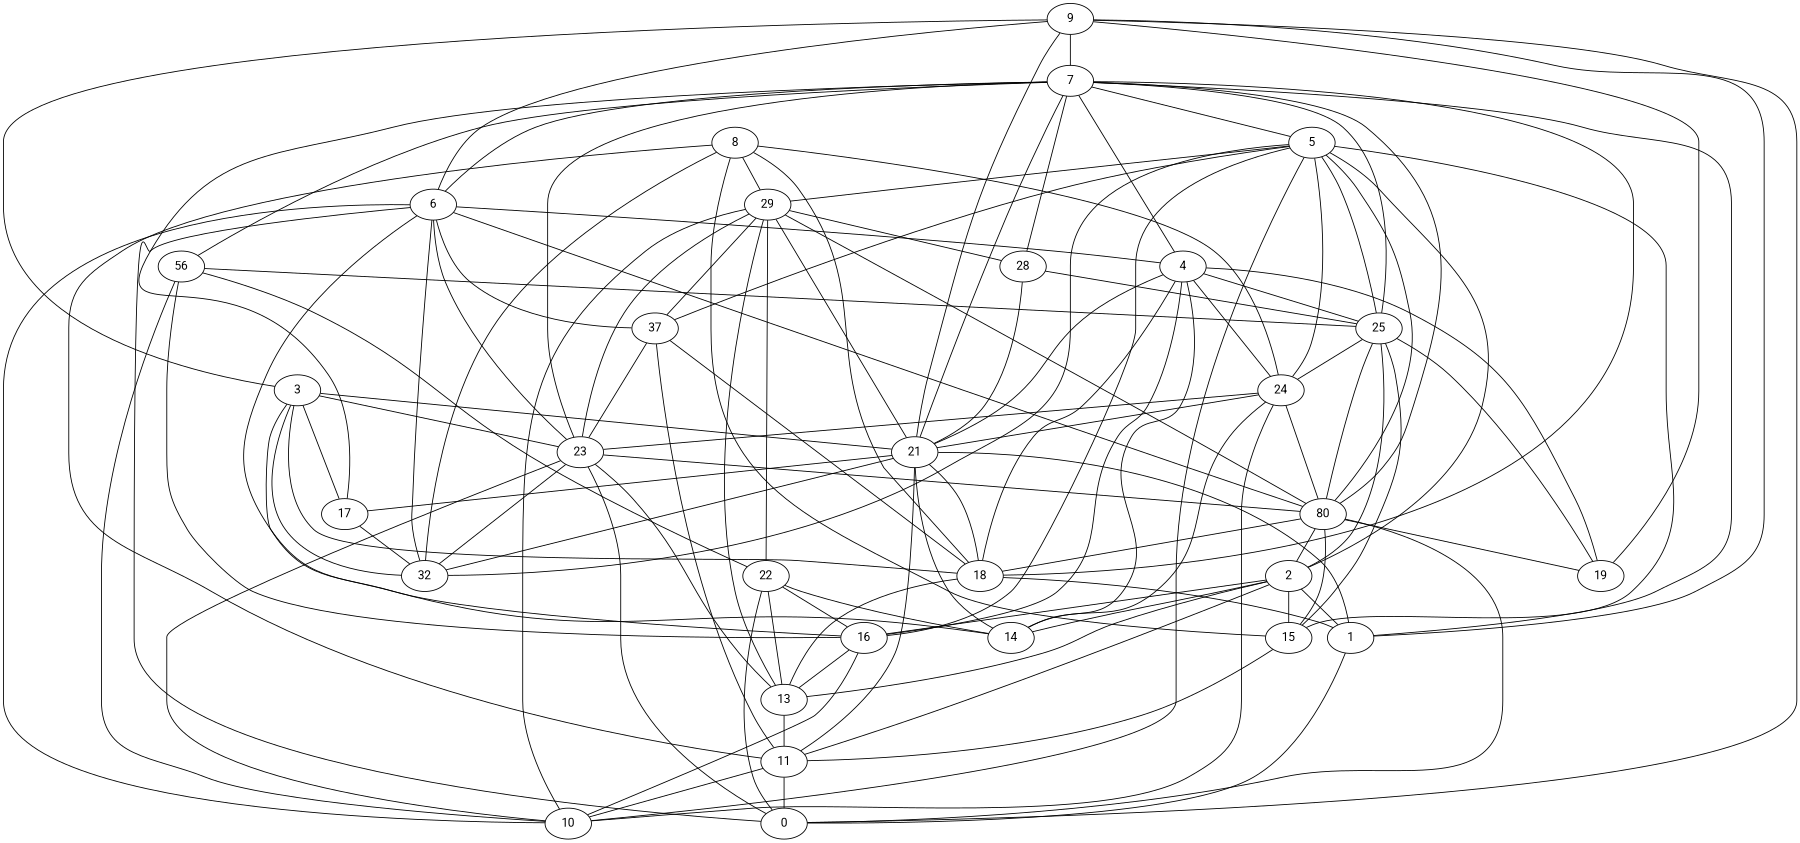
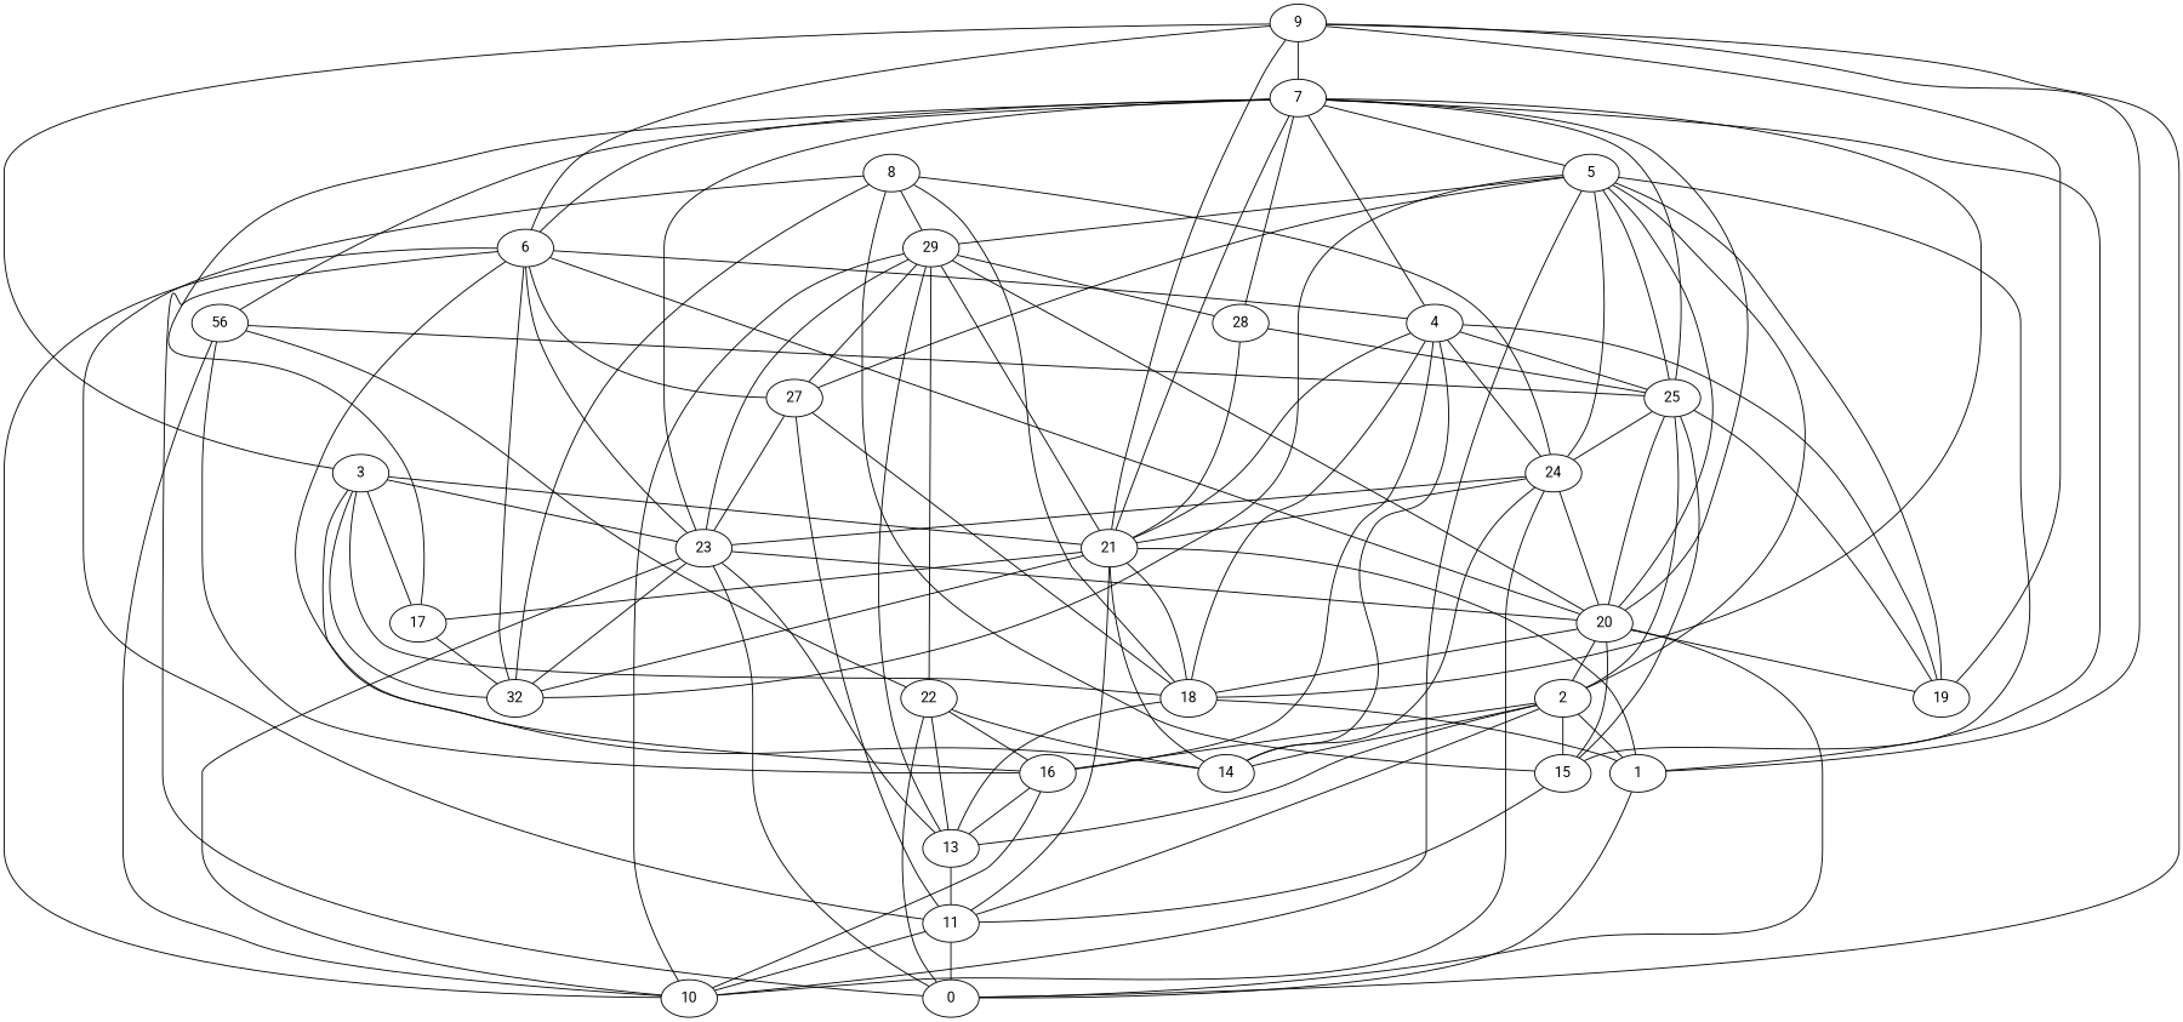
  digraph {
    fontname=Roboto
    node [fontname=Roboto]
    edge [color=black dir=none fontname=Roboto]
    24
    14
    21
    10
    23
-   20 [label=80]
+   20
    9
    19
    0
    3
    6
    7
    1
    18
    n15 [label=32]
    17
    11
    28
    25
    16
    13
    8
    15
    29
    2
-   27 [label=37]
+   27
    4
    22
    n29 [label=56]
    5
    subgraph sub_1 {
      24
      14
      21
      10
      23
      20
      9
      19
      0
      3
      6
      7
      1
      18
      n15
      17
      11
      28
      25
      16
      13
      8
      15
      29
      2
      27
      4
      22
      n29
      5
    }
    24 -> 14
    24 -> 21
    24 -> 10
    24 -> 23
    24 -> 20
    21 -> 14
    21 -> 1
    21 -> 18
    21 -> n15
    21 -> 17
    21 -> 11
    23 -> 10
    23 -> 20
    23 -> 0
    23 -> n15
    23 -> 13
    20 -> 19
    20 -> 0
    20 -> 18
    20 -> 15
    20 -> 2
    9 -> 21
    9 -> 19
    9 -> 0
    9 -> 3
    9 -> 6
    9 -> 7
    9 -> 1
    3 -> 21
    3 -> 23
    3 -> 18
    3 -> n15
    3 -> 17
    3 -> 16
    6 -> 14
    6 -> 10
    6 -> 23
    6 -> 20
    6 -> 0
    6 -> n15
    6 -> 27
    6 -> 4
    7 -> 21
    7 -> 23
    7 -> 20
    7 -> 6
    7 -> 1
    7 -> 18
    7 -> 17
    7 -> 28
    7 -> 25
    7 -> 4
    7 -> n29
    7 -> 5
    1 -> 0
    18 -> 1
    18 -> 13
    17 -> n15
    11 -> 10
    11 -> 0
    28 -> 21
    28 -> 25
    25 -> 24
    25 -> 20
    25 -> 19
    25 -> 15
    25 -> 2
    16 -> 10
    16 -> 13
    13 -> 11
    8 -> 24
    8 -> 18
    8 -> n15
    8 -> 11
    8 -> 15
    8 -> 29
    15 -> 11
    29 -> 21
    29 -> 10
    29 -> 23
    29 -> 20
    29 -> 28
    29 -> 13
    29 -> 27
    29 -> 22
    2 -> 14
    2 -> 1
    2 -> 11
    2 -> 16
    2 -> 13
    2 -> 15
    27 -> 23
    27 -> 18
    27 -> 11
    4 -> 24
    4 -> 14
    4 -> 21
    4 -> 19
    4 -> 18
    4 -> 25
    4 -> 16
    22 -> 14
    22 -> 0
    22 -> 16
    22 -> 13
    n29 -> 10
    n29 -> 25
    n29 -> 16
    n29 -> 22
    5 -> 24
    5 -> 10
    5 -> 20
-   5 -> 16
+   5 -> 19
    5 -> n15
    5 -> 25
    5 -> 15
    5 -> 29
    5 -> 2
    5 -> 27
  }
